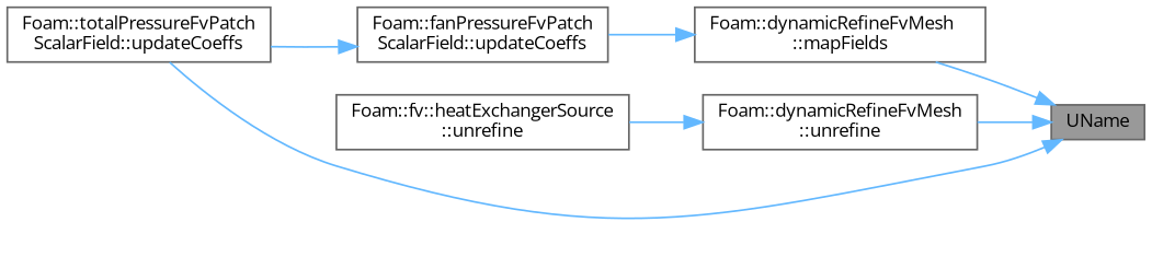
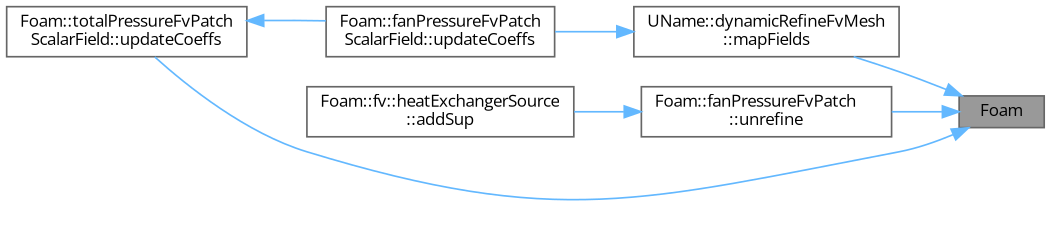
  digraph {
    fontname="Open Sans"
    rankdir=RL
    node [color=grey40 fillcolor=white fontname="Open Sans" fontsize=10 shape=box style=filled]
    edge [color=steelblue1 dir=back fontname="Open Sans" fontsize=10 labelfontname=Helvetica labelfontsize=10 style=solid]
-   n1 [color=gray40 fillcolor=grey60 fontcolor=black height=0.2 label=UName width=0.4]
-   n2 [height=0.2 label="Foam::dynamicRefineFvMesh\l::mapFields" width=0.4]
-   n3 [height=0.2 label="Foam::dynamicRefineFvMesh\l::unrefine" width=0.4]
+   n1 [color=gray40 fillcolor=grey60 fontcolor=black height=0.2 label=Foam width=0.4]
+   n2 [height=0.2 label="UName::dynamicRefineFvMesh\l::mapFields" width=0.4]
+   n3 [height=0.2 label="Foam::fanPressureFvPatch\l::unrefine" width=0.4]
    n4 [height=0.2 label="Foam::totalPressureFvPatch\lScalarField::updateCoeffs" width=0.4]
-   n5 [height=0.2 label="Foam::fv::heatExchangerSource\l::unrefine" width=0.4]
+   n5 [height=0.2 label="Foam::fv::heatExchangerSource\l::addSup" width=0.4]
    n6 [height=0.2 label="Foam::fanPressureFvPatch\lScalarField::updateCoeffs" width=0.4]
    n1 -> n2
    n1 -> n3
    n1 -> n4
    n2 -> n6
    n3 -> n5
-   n6 -> n4
+   n4 -> n6
  }
